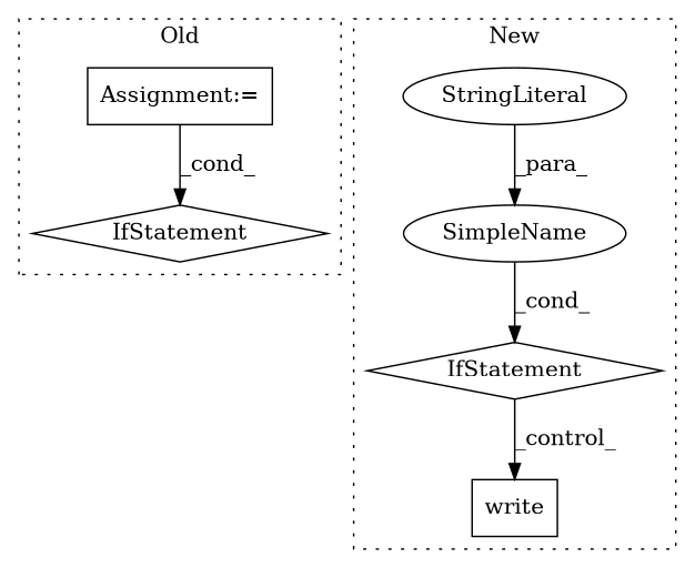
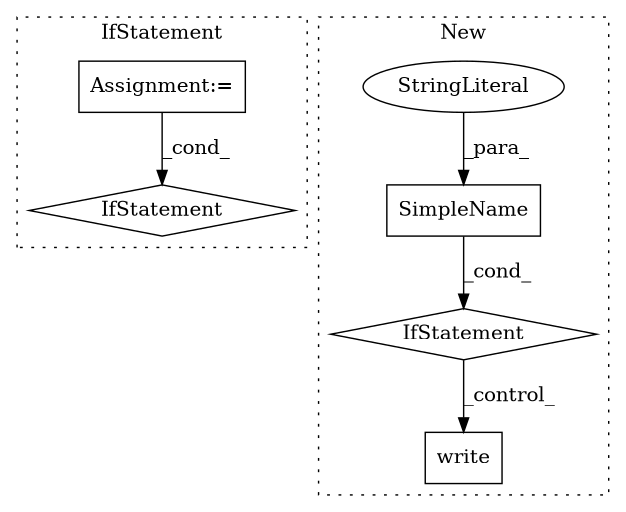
  digraph {
    node [a=25 l="4,2" shape=diamond]
    n1 [label=IfStatement s="177,190"]
    n2 [a=7 l=1 label="Assignment:=" s=140 shape=box]
    n3 [a=32 l="6,1" label=write s="185,200" shape=box]
    n4 [a=45 l=9 label=StringLiteral s=191 shape=ellipse]
    n5 [label=IfStatement s="76,109"]
-   n6 [a=42 label=SimpleName shape=ellipse l=""]
+   n6 [a=42 label=SimpleName shape=box l=""]
    subgraph cluster_1 {
-     label=Old
+     label=IfStatement
      style=dotted
      n1
      n2
    }
    subgraph cluster_2 {
      label=New
      style=dotted
      n3
      n4
      n5
      n6
    }
    n2 -> n1 [label=_cond_]
    n4 -> n6 [label=_para_]
    n5 -> n3 [label=_control_]
    n6 -> n5 [label=_cond_]
  }
